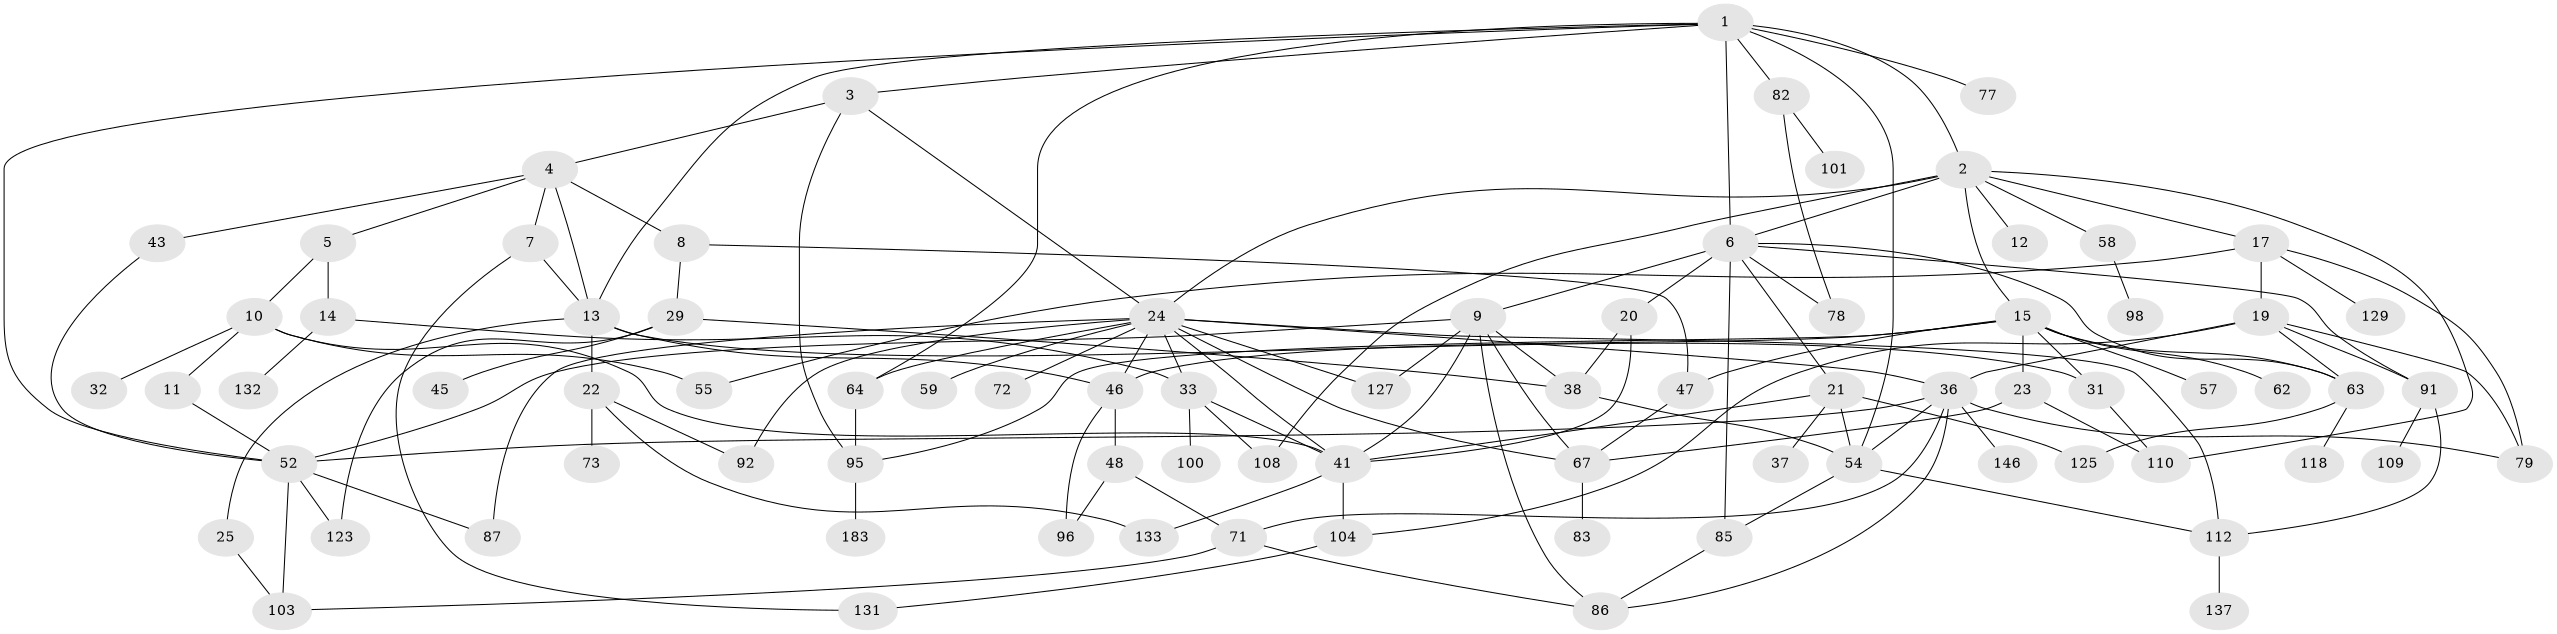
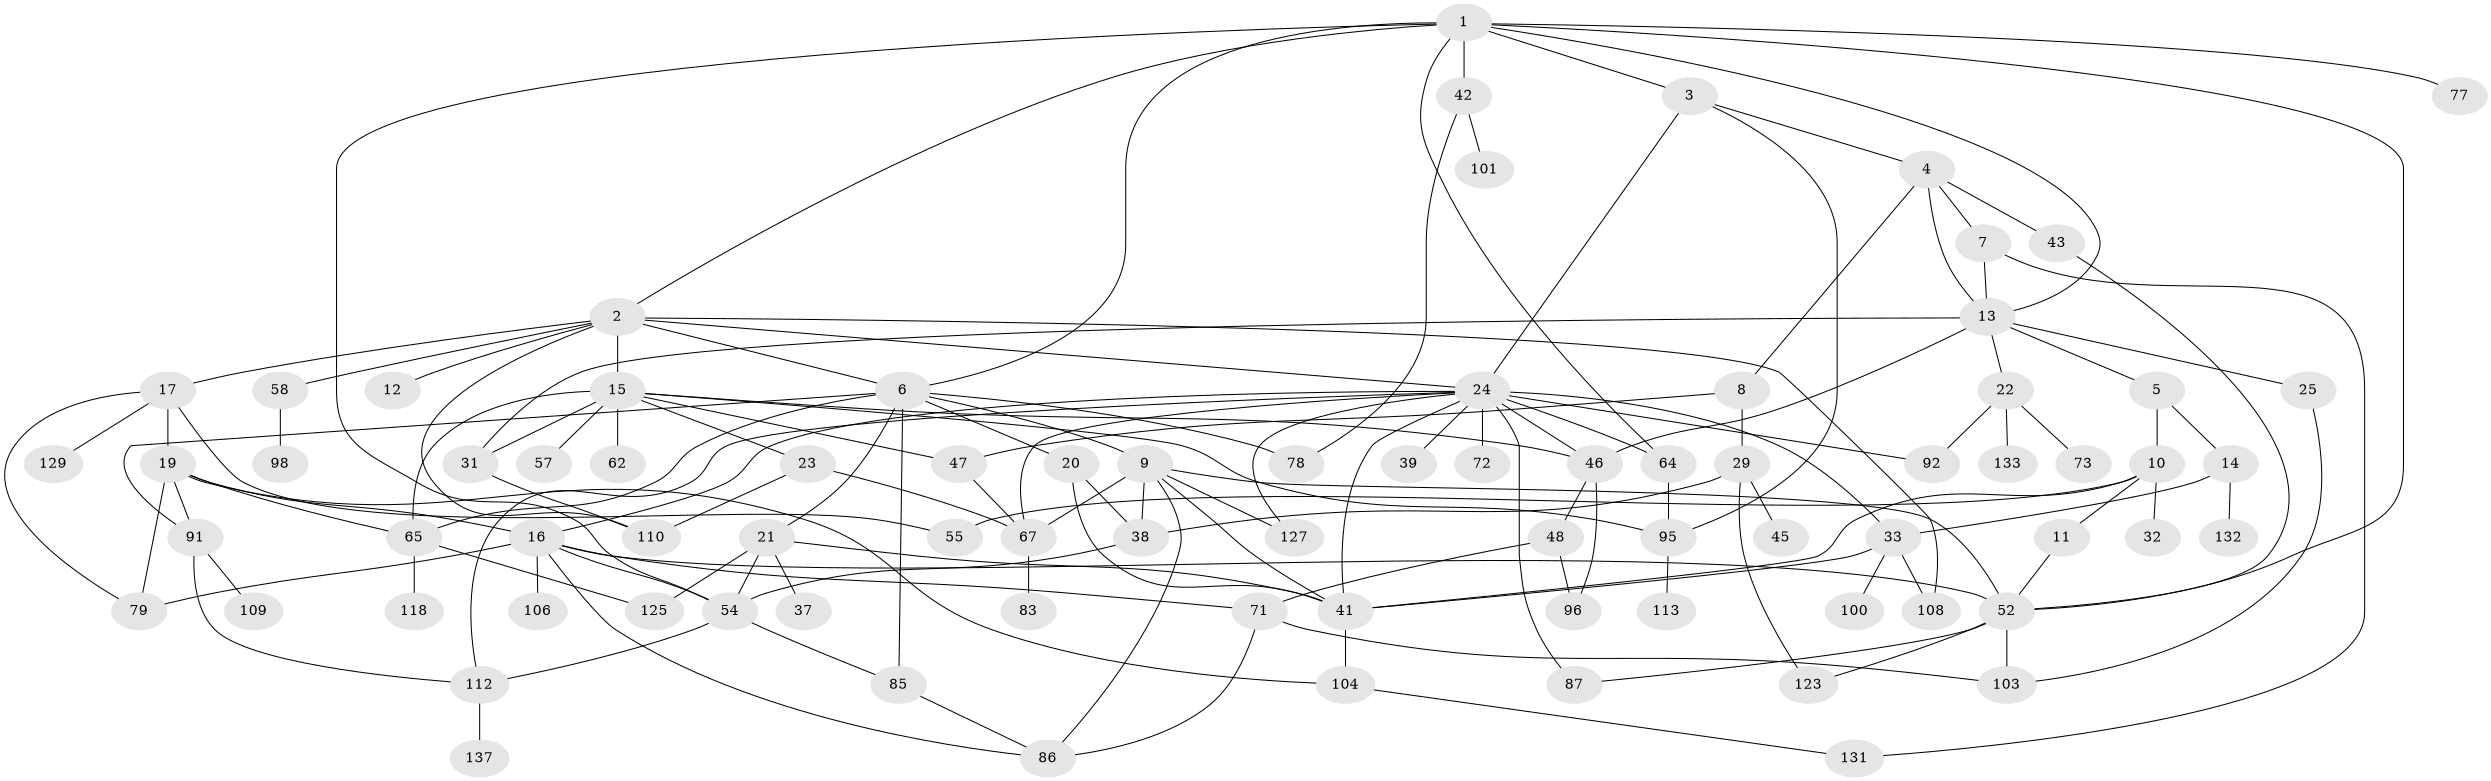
  graph {
    node [color=gray90 style=filled]
    1 [super="+51+35"]
    2
    3 [super="+27"]
    6 [super="+88"]
    13 [super="+63+75"]
-   42 [super="+128" label=82]
+   42 [super="+128"]
    52 [super="+66"]
    54 [super="+76+59"]
    64
    77 [super="+115"]
    12
    15 [super="+16"]
    17 [super="+28"]
    24 [super="+69+26+90"]
    58
    108
    110
    4
    95 [super="+105"]
    9 [super="+84"]
    20
    21 [super="+82+49"]
-   65 [super="+135" label=63]
+   65 [super="+135"]
    78
    85
    91
    22 [super="+50"]
    25
    31
    46 [super="+70+121"]
    101
    87
    103
    123
    112 [super="+117"]
    47
    23
    57
    62
    55
    19 [super="+97"]
    79 [super="+114"]
    129
    41 [super="+80"]
    67 [super="+81"]
    127
    33 [super="+61"]
-   36 [super="+40+120+60+102"]
+   36 [super="+40+120+60+102" label=16]
    92
-   39 [label=59]
+   39
    72
    98
    5
    7
    8
    43 [super="+126+116"]
-   113 [label=183]
+   113
    10
    14 [super="+99"]
    131
    29
    11
    32 [super="+89"]
    132
    38 [super="+134+93+56"]
    86 [super="+107"]
    37
    125
    118
    109
    45
    104
    133
    83
    73
    48 [super="+74"]
    96
    100 [super="+136"]
    71 [super="+122"]
-   106 [label=146]
+   106
    137
    1 -- 2
    1 -- 3
    1 -- 6
    1 -- 13
    1 -- 42
    1 -- 52
    1 -- 54
    1 -- 64
    1 -- 77
    2 -- 6
    2 -- 12
    2 -- 15
    2 -- 17
    2 -- 24
    2 -- 58
    2 -- 108
    2 -- 110
    3 -- 24
    3 -- 4
    3 -- 95
    6 -- 9
    6 -- 20
    6 -- 21
    6 -- 65
    6 -- 78
    6 -- 85
    6 -- 91
    13 -- 22
    13 -- 25
    13 -- 31
    13 -- 46
    42 -- 78
    42 -- 101
    52 -- 87
    52 -- 103
    52 -- 123
    54 -- 85
    54 -- 112
    64 -- 95 [weight=2]
    15 -- 95
    15 -- 65 [weight=2]
    15 -- 31
    15 -- 46
    15 -- 47
    15 -- 23
    15 -- 57
    15 -- 62
    17 -- 55
    17 -- 19
    17 -- 79
    17 -- 129
    24 -- 64
    24 -- 46
    24 -- 87
    24 -- 112
    24 -- 41
    24 -- 67
    24 -- 127
    24 -- 33
    24 -- 36
    24 -- 92
    24 -- 39
    24 -- 72
    58 -- 98
    4 -- 13
-   4 -- 5
+   13 -- 5
    4 -- 7
    4 -- 8
    4 -- 43
    95 -- 113
    9 -- 52
    9 -- 41
    9 -- 67
    9 -- 127
    9 -- 38
    9 -- 86
    20 -- 41
    20 -- 38
    21 -- 54
    21 -- 41
    21 -- 37
    21 -- 125 [weight=2]
    65 -- 125
    65 -- 118
    85 -- 86
    91 -- 112
    91 -- 109
    22 -- 92
    22 -- 133
    22 -- 73
    25 -- 103
    31 -- 110
    46 -- 48 [weight=2]
    46 -- 96
    112 -- 137
    47 -- 67
    23 -- 110
    23 -- 67
    19 -- 65
    19 -- 91
    19 -- 79
    19 -- 36
    19 -- 104
    41 -- 104
-   41 -- 133
    67 -- 83
    33 -- 108
    33 -- 41
    33 -- 100
    36 -- 52
    36 -- 54
    36 -- 79
    36 -- 86
    36 -- 71
    36 -- 106
    5 -- 10
    5 -- 14
    7 -- 13
    7 -- 131
    8 -- 47
    8 -- 29
    43 -- 52
    10 -- 55
    10 -- 41
    10 -- 11
    10 -- 32
    14 -- 33
    14 -- 132
    29 -- 123
    29 -- 38
    29 -- 45
    11 -- 52
    38 -- 54
    104 -- 131
    48 -- 96
    48 -- 71
    71 -- 103
    71 -- 86
  }
